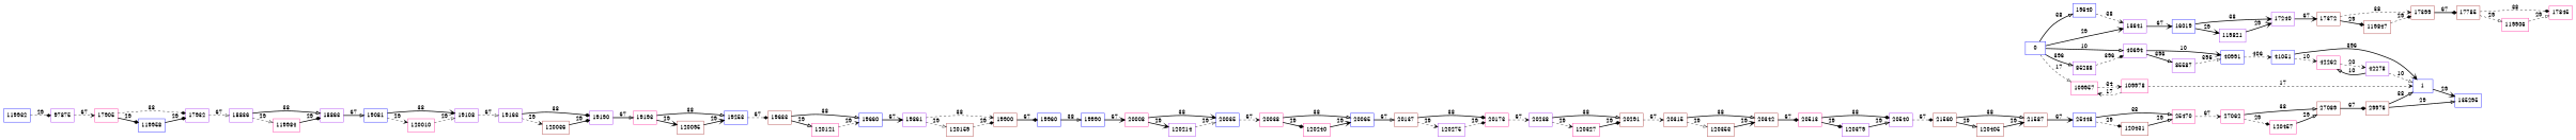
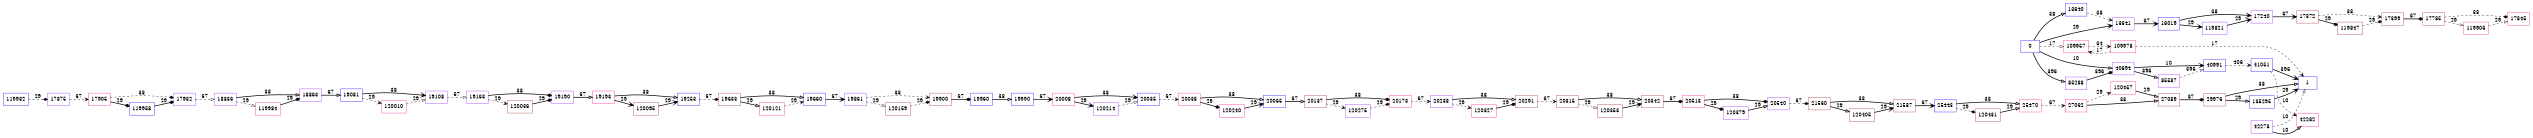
  digraph {
    rankdir=LR
    node [color=purple shape=rectangle]
    edge [arrowhead=vee style=bold]
-   13640 [color=blue label=19640]
+   13640 [color=blue]
    13641
    16019 [color=blue]
    17240
    119821
    17372 [color=brown]
    17399 [color=brown]
    119847 [color=brown]
    17785 [color=brown]
    17845 [color=deeppink]
    119906 [color=deeppink]
    17905 [color=deeppink]
-   17875 [label=97875]
+   17875
    119932 [color=blue]
    17932
    119958 [color=blue]
    18836
    18863
    119984 [color=deeppink]
    19081 [color=blue]
    19108
    120010 [color=deeppink]
    19163
    19190
    120036 [color=brown]
    19193 [color=deeppink]
    19253 [color=blue]
    120095 [color=brown]
    19633 [color=brown]
    19660 [color=blue]
    120121 [color=deeppink]
    19861
    19900 [color=brown]
    120159 [color=brown]
    19960 [color=blue]
    19990 [color=blue]
    20008 [color=deeppink]
    20035 [color=blue]
    120214
    20038 [color=deeppink]
    20065 [color=blue]
    120240 [color=deeppink]
    20137 [color=brown]
    20173 [color=deeppink]
    120275
    20238
    20291 [color=brown]
    120327 [color=deeppink]
    20315 [color=brown]
    20342 [color=brown]
    120353 [color=brown]
    20513 [color=deeppink]
    20540
    120379
    21560 [color=brown]
    21587 [color=brown]
    120405 [color=brown]
    25443 [color=blue]
    25470 [color=deeppink]
    120431 [color=brown]
    27062 [color=deeppink]
    27089 [color=brown]
    120457 [color=deeppink]
    29976 [color=brown]
    1 [color=blue]
    135295 [color=blue]
    40991 [color=blue]
    40694
    85587
    41051 [color=blue]
    42262 [color=deeppink]
    42278
    85288
    109957 [color=deeppink]
    109978 [color=deeppink]
    0 [color=blue]
    13640 -> 13641 [label=38 style=dashed]
    13641 -> 16019 [label=67]
    16019 -> 17240 [label=38]
    16019 -> 119821 [label=29]
    17240 -> 17372 [label=67]
    119821 -> 17240 [label=29]
    17372 -> 17399 [label=38 style=dashed]
    17372 -> 119847 [arrowhead=diamond label=29]
    17399 -> 17785 [arrowhead=diamond label=67]
    119847 -> 17399 [arrowhead=diamond label=29 style=dashed]
    17785 -> 17845 [arrowhead=diamond label=38 style=dashed]
    17785 -> 119906 [arrowhead=onormal label=29 style=dashed]
    119906 -> 17845 [arrowhead=onormal label=29 style=dashed]
    17905 -> 17932 [arrowhead=diamond label=38 style=dashed]
    17905 -> 119958 [arrowhead=diamond label=29]
    17875 -> 17905 [label=67 style=dashed]
    119932 -> 17875 [arrowhead=diamond label=29 style=dashed]
    17932 -> 18836 [arrowhead=onormal label=67 style=dashed]
    119958 -> 17932 [arrowhead=diamond label=29]
    18836 -> 18863 [arrowhead=onormal label=38]
    18836 -> 119984 [arrowhead=onormal label=29 style=dashed]
    18863 -> 19081 [arrowhead=onormal label=67]
    119984 -> 18863 [arrowhead=diamond label=29]
    19081 -> 19108 [label=38]
    19081 -> 120010 [label=29 style=dashed]
    19108 -> 19163 [arrowhead=onormal label=67 style=dashed]
    120010 -> 19108 [arrowhead=onormal label=29 style=dashed]
    19163 -> 19190 [arrowhead=diamond label=38]
    19163 -> 120036 [label=29 style=dashed]
    19190 -> 19193 [arrowhead=onormal label=67]
    120036 -> 19190 [arrowhead=diamond label=29]
    19193 -> 19253 [arrowhead=onormal label=38]
    19193 -> 120095 [label=29]
    19253 -> 19633 [arrowhead=diamond label=67 style=dashed]
    120095 -> 19253 [label=29]
    19633 -> 19660 [arrowhead=onormal label=38]
    19633 -> 120121 [arrowhead=onormal label=29]
    19660 -> 19861 [label=67]
    120121 -> 19660 [label=29 style=dashed]
    19861 -> 19900 [label=38 style=dashed]
    19861 -> 120159 [arrowhead=onormal label=29 style=dashed]
    19900 -> 19960 [arrowhead=diamond label=67]
    120159 -> 19900 [arrowhead=diamond label=29 style=dashed]
    19960 -> 19990 [arrowhead=onormal label=38]
    19990 -> 20008 [label=67]
    20008 -> 20035 [label=38]
    20008 -> 120214 [label=29]
    20035 -> 20038 [label=67 style=dashed]
    120214 -> 20035 [arrowhead=onormal label=29 style=dashed]
    20038 -> 20065 [arrowhead=onormal label=38]
    20038 -> 120240 [arrowhead=diamond label=29]
    20065 -> 20137 [arrowhead=onormal label=67]
    120240 -> 20065 [label=29]
    20137 -> 20173 [arrowhead=diamond label=38]
    20137 -> 120275 [label=29 style=dashed]
    20173 -> 20238 [label=67 style=dashed]
    120275 -> 20173 [arrowhead=diamond label=29 style=dashed]
    20238 -> 20291 [arrowhead=onormal label=38]
    20238 -> 120327 [label=29 style=dashed]
    20291 -> 20315 [label=67 style=dashed]
    120327 -> 20291 [arrowhead=diamond label=29]
    20315 -> 20342 [arrowhead=onormal label=38]
    20315 -> 120353 [arrowhead=onormal label=29 style=dashed]
    20342 -> 20513 [arrowhead=diamond label=67]
    120353 -> 20342 [label=29]
    20513 -> 20540 [arrowhead=diamond label=38]
    20513 -> 120379 [arrowhead=diamond label=29]
    20540 -> 21560 [arrowhead=diamond label=67 style=dashed]
    120379 -> 20540 [arrowhead=onormal label=29]
    21560 -> 21587 [arrowhead=onormal label=38]
    21560 -> 120405 [arrowhead=onormal label=29]
    21587 -> 25443 [label=67]
    120405 -> 21587 [label=29]
    25443 -> 25470 [arrowhead=onormal label=38]
    25443 -> 120431 [arrowhead=diamond label=29 style=dashed]
    25470 -> 27062 [label=67 style=dashed]
    120431 -> 25470 [arrowhead=onormal label=29]
    27062 -> 27089 [arrowhead=onormal label=38]
-   27062 -> 120457 [arrowhead=diamond label=29 style=dashed]
+   27062 -> 120457 [label=29 style=dashed]
    27089 -> 29976 [arrowhead=diamond label=67]
    120457 -> 27089 [arrowhead=onormal label=29]
    29976 -> 1 [arrowhead=onormal label=38]
    29976 -> 135295 [arrowhead=onormal label=29]
-   1 -> 135295 [label=29]
+   135295 -> 1 [label=29]
    40991 -> 41051 [label=406 style=dashed]
    40694 -> 40991 [label=10]
    40694 -> 85587 [arrowhead=onormal label=396]
    85587 -> 40991 [arrowhead=onormal label=396 style=dashed]
    41051 -> 1 [label=396]
    41051 -> 42262 [label=10 style=dashed]
-   42262 -> 42278 [label=20 style=dashed]
    42278 -> 1 [arrowhead=onormal label=10 style=dashed]
    42278 -> 42262 [arrowhead=onormal label=10]
-   85288 -> 40694 [arrowhead=diamond label=396 style=dashed]
+   85288 -> 40694 [arrowhead=diamond label=396]
    109957 -> 109978 [label=34 style=dashed]
    109978 -> 1 [label=17 style=dashed]
    109978 -> 109957 [label=17 style=dashed]
    0 -> 13640 [arrowhead=onormal label=38]
    0 -> 13641 [label=29]
    0 -> 40694 [arrowhead=onormal label=10]
    0 -> 85288 [arrowhead=onormal label=396]
    0 -> 109957 [arrowhead=onormal label=17 style=dashed]
  }
